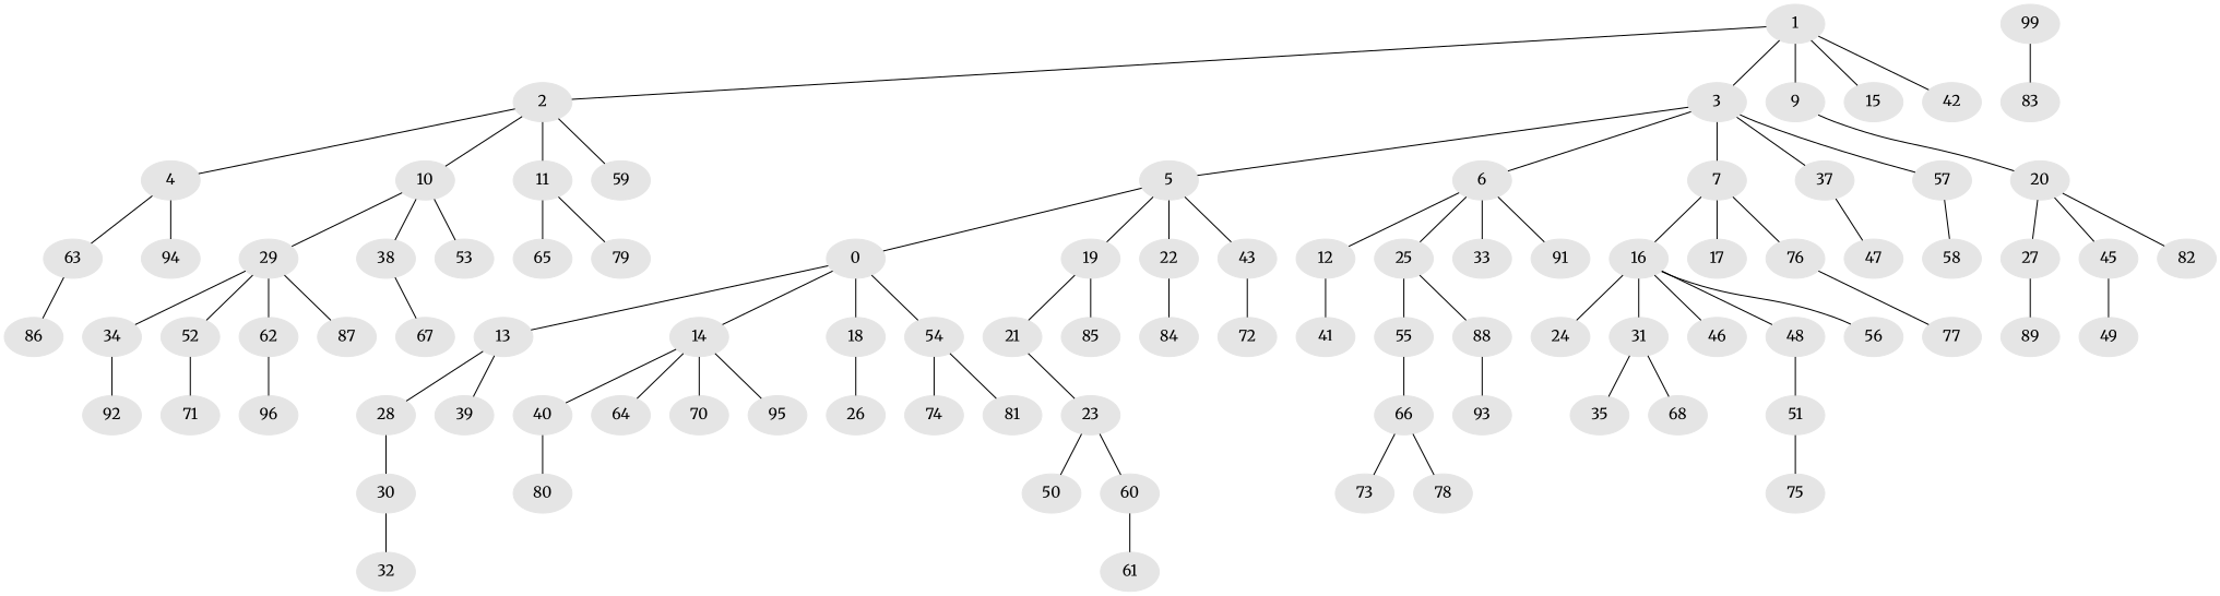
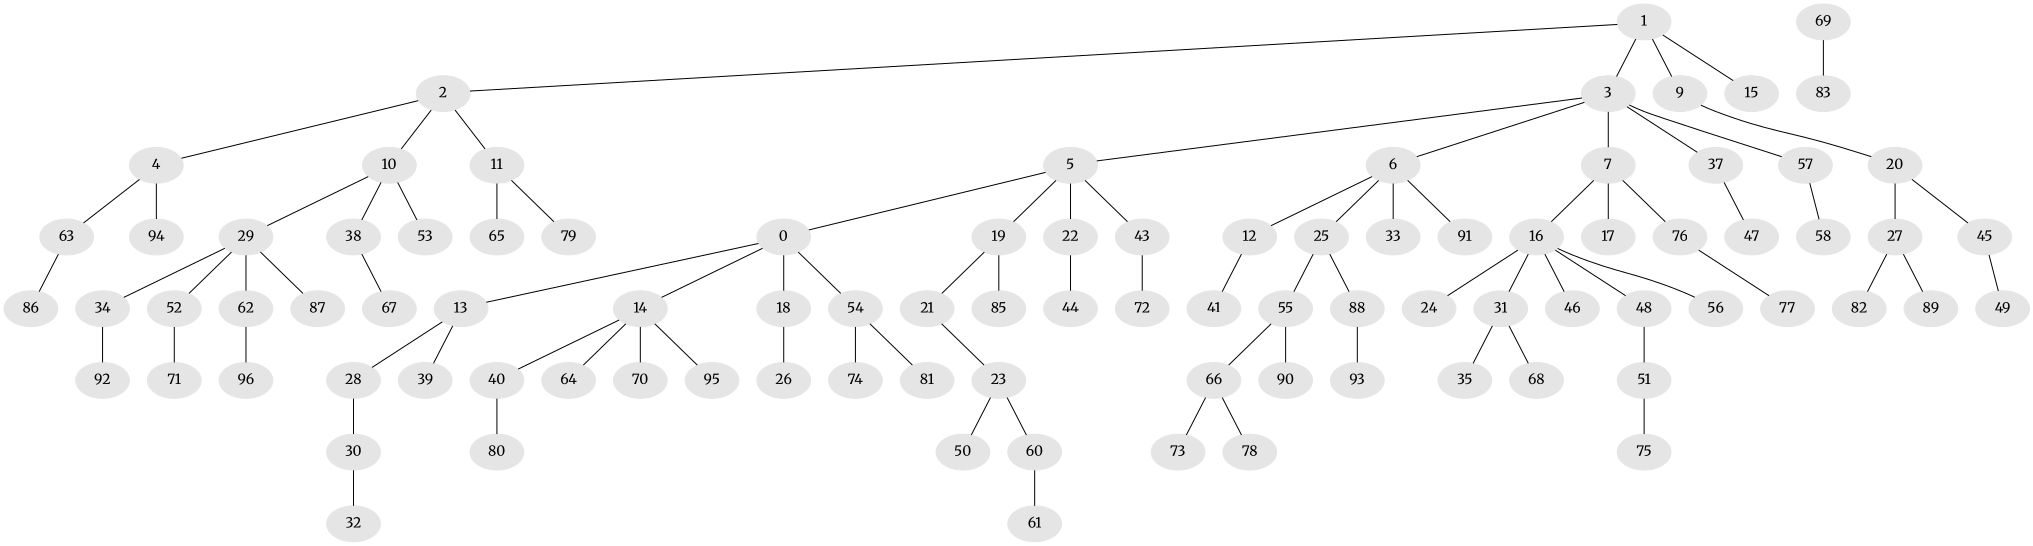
  graph {
    fontname=Merriweather
    node [color=gray90 fontname=Merriweather style=filled]
    edge [fontname=Merriweather]
    1
    2
    3
    9
    15
-   42
    4
    10
    11
-   59
    5
    6
    7
    37
    57
    20
    63
    94
    29
    38
    53
    65
    79
    n24 [label=0]
    19
    22
    43
    12
    25
    33
    91
    16
    17
    76
    47
    58
    86
    13
    14
    18
    54
    21
    85
-   44 [label=84]
+   44
    72
    41
    55
    88
    24
    31
    46
    48
    56
    77
    28
    39
    40
    64
    70
    95
    26
    74
    81
    27
    45
    82
    34
    52
    62
    87
    67
    30
    80
    35
    68
    51
    23
    89
    49
    50
    60
    61
    66
+   90
    93
    32
    92
    71
    96
-   69 [label=99]
+   69
    83
    75
    73
    78
    1 -- 2
    1 -- 3
    1 -- 9
    1 -- 15
-   1 -- 42
    2 -- 4
    2 -- 10
    2 -- 11
-   2 -- 59
    3 -- 5
    3 -- 6
    3 -- 7
    3 -- 37
    3 -- 57
    9 -- 20
    4 -- 63
    4 -- 94
    10 -- 29
    10 -- 38
    10 -- 53
    11 -- 65
    11 -- 79
    5 -- n24
    5 -- 19
    5 -- 22
    5 -- 43
    6 -- 12
    6 -- 25
    6 -- 33
    6 -- 91
    7 -- 16
    7 -- 17
    7 -- 76
    37 -- 47
    57 -- 58
    20 -- 27
    20 -- 45
-   20 -- 82
+   27 -- 82
    63 -- 86
    29 -- 34
    29 -- 52
    29 -- 62
    29 -- 87
    38 -- 67
    n24 -- 13
    n24 -- 14
    n24 -- 18
    n24 -- 54
    19 -- 21
    19 -- 85
    22 -- 44
    43 -- 72
    12 -- 41
    25 -- 55
    25 -- 88
    16 -- 24
    16 -- 31
    16 -- 46
    16 -- 48
    16 -- 56
    76 -- 77
    13 -- 28
    13 -- 39
    14 -- 40
    14 -- 64
    14 -- 70
    14 -- 95
    18 -- 26
    54 -- 74
    54 -- 81
    21 -- 23
    55 -- 66
+   55 -- 90
    88 -- 93
    31 -- 35
    31 -- 68
    48 -- 51
    28 -- 30
    40 -- 80
    27 -- 89
    45 -- 49
    34 -- 92
    52 -- 71
    62 -- 96
    30 -- 32
    51 -- 75
    23 -- 50
    23 -- 60
    60 -- 61
    66 -- 73
    66 -- 78
    69 -- 83
  }
